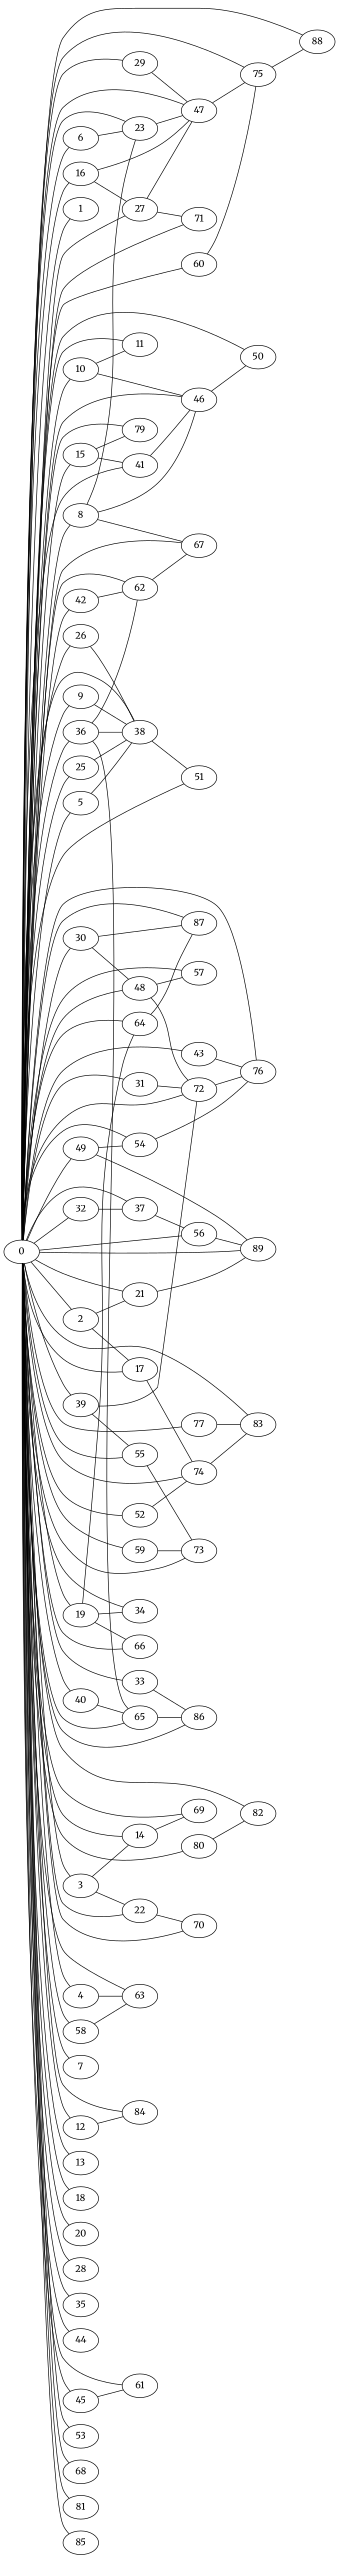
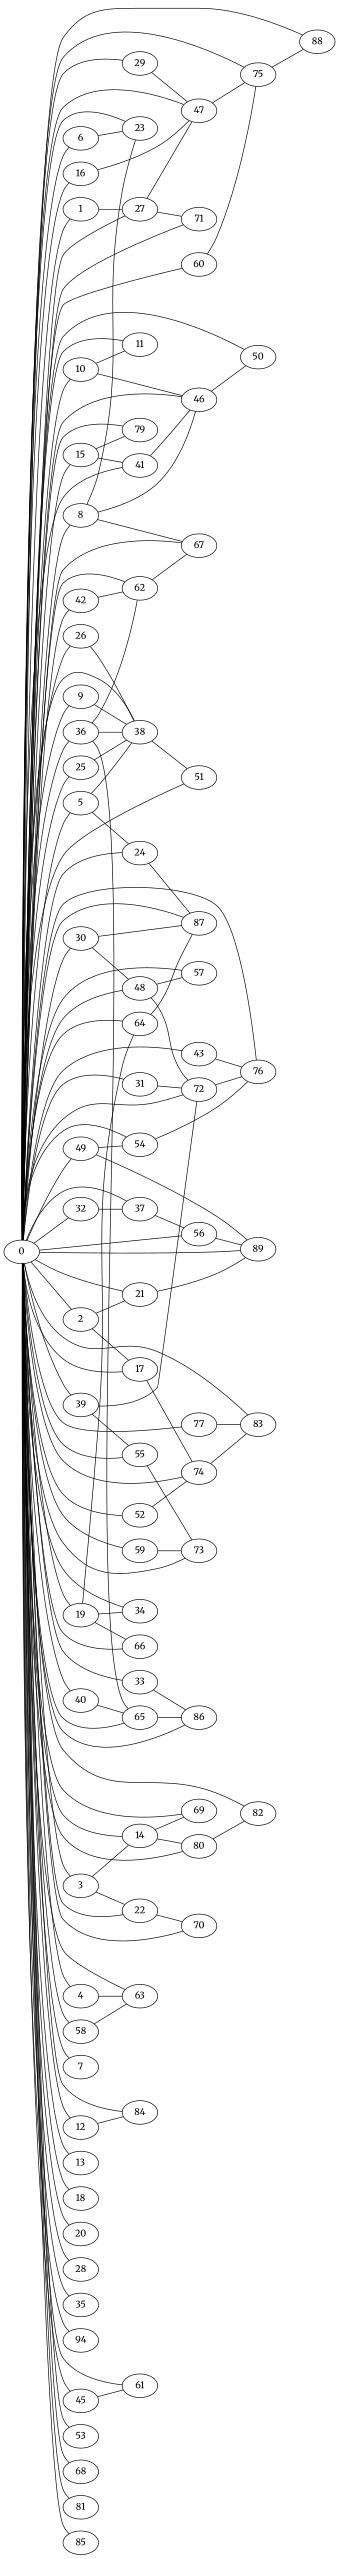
  graph {
    fontname=Merriweather
    rankdir=LR
    node [fontname=Merriweather]
    edge [fontname=Merriweather]
    0
    1
    2
    3
    4
    5
    6
    7
    8
    9
    10
    11
    12
    13
    14
    15
    16
    17
    18
    19
    20
    21
    22
    23
+   24
    25
    26
    27
    28
    29
    30
    31
    32
    33
    34
    35
    36
    37
    38
    39
    40
    41
    42
    43
-   44
+   44 [label=94]
    45
    46
    47
    48
    49
    50
    51
    52
    53
    54
    55
    56
    57
    58
    59
    60
    61
    62
    63
    64
    65
    66
    67
    68
    69
    70
    71
    72
    73
    74
    75
    76
    77
    79
    80
    81
    82
    83
    84
    85
    86
    87
    88
    89
    0 -- 1
    0 -- 2
    0 -- 3
    0 -- 4
    0 -- 5
    0 -- 6
    0 -- 7
    0 -- 8
    0 -- 9
    0 -- 10
    0 -- 11
    0 -- 12
    0 -- 13
    0 -- 14
    0 -- 15
    0 -- 16
    0 -- 17
    0 -- 18
    0 -- 19
    0 -- 20
    0 -- 21
    0 -- 22
    0 -- 23
+   0 -- 24
    0 -- 25
    0 -- 26
    0 -- 27
    0 -- 28
    0 -- 29
    0 -- 30
    0 -- 31
    0 -- 32
    0 -- 33
    0 -- 34
    0 -- 35
    0 -- 36
    0 -- 37
    0 -- 38
    0 -- 39
    0 -- 40
    0 -- 41
    0 -- 42
    0 -- 43
    0 -- 44
    0 -- 45
    0 -- 46
    0 -- 47
    0 -- 48
    0 -- 49
    0 -- 50
    0 -- 51
    0 -- 52
    0 -- 53
    0 -- 54
    0 -- 55
    0 -- 56
    0 -- 57
    0 -- 58
    0 -- 59
    0 -- 60
    0 -- 61
    0 -- 62
    0 -- 63
    0 -- 64
    0 -- 65
    0 -- 66
    0 -- 67
    0 -- 68
    0 -- 69
    0 -- 70
    0 -- 71
    0 -- 72
    0 -- 73
    0 -- 74
    0 -- 75
    0 -- 76
    0 -- 77
    0 -- 79
    0 -- 80
    0 -- 81
    0 -- 82
    0 -- 83
    0 -- 84
    0 -- 85
    0 -- 86
    0 -- 87
    0 -- 88
    0 -- 89
-   16 -- 27
+   1 -- 27
    2 -- 17
    2 -- 21
    3 -- 14
    3 -- 22
    4 -- 63
+   5 -- 24
    5 -- 38
    6 -- 23
    8 -- 23
    8 -- 46
    8 -- 67
    9 -- 38
    10 -- 11
    10 -- 46
    12 -- 84
    14 -- 69
+   14 -- 80
    15 -- 41
    15 -- 79
    16 -- 47
    17 -- 74
    19 -- 34
    19 -- 64
    19 -- 66
    21 -- 89
    22 -- 70
-   23 -- 47
+   24 -- 87
    25 -- 38
    26 -- 38
    27 -- 47
    27 -- 71
    29 -- 47
    30 -- 48
    30 -- 87
    31 -- 72
    32 -- 37
    33 -- 86
    36 -- 38
    36 -- 62
    36 -- 65
    37 -- 56
    38 -- 51
    39 -- 55
    39 -- 72
    40 -- 65
    41 -- 46
    42 -- 62
    43 -- 76
    45 -- 61
    46 -- 50
    47 -- 75
    48 -- 57
    48 -- 72
    49 -- 54
    49 -- 89
    52 -- 74
    54 -- 76
    55 -- 73
    56 -- 89
    58 -- 63
    59 -- 73
    60 -- 75
    62 -- 67
    64 -- 87
    65 -- 86
    72 -- 76
    74 -- 83
    75 -- 88
    77 -- 83
    80 -- 82
  }
